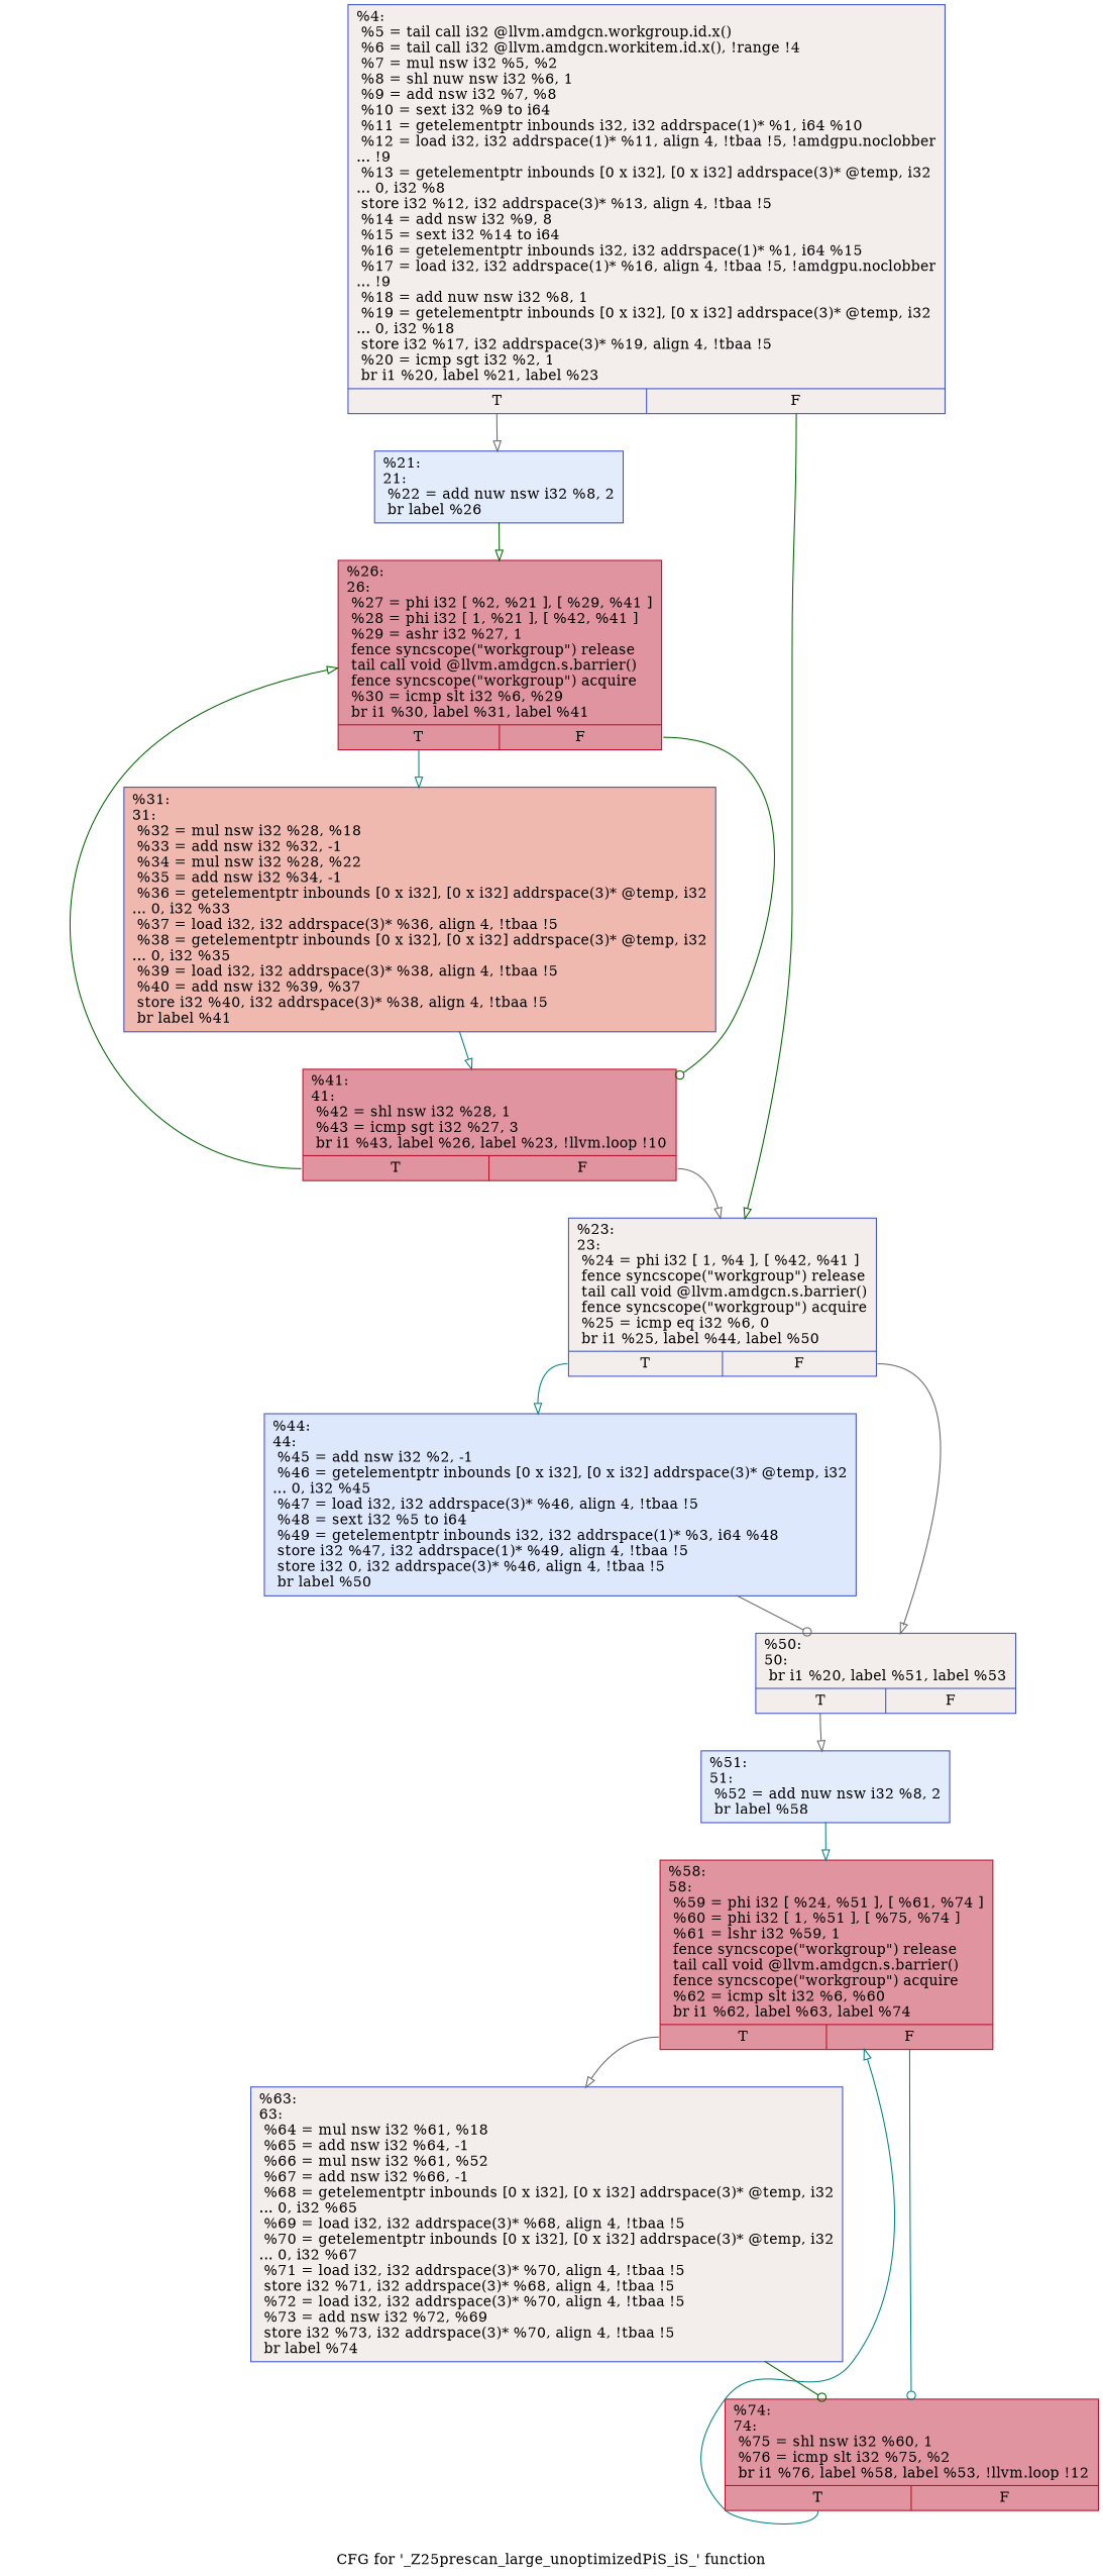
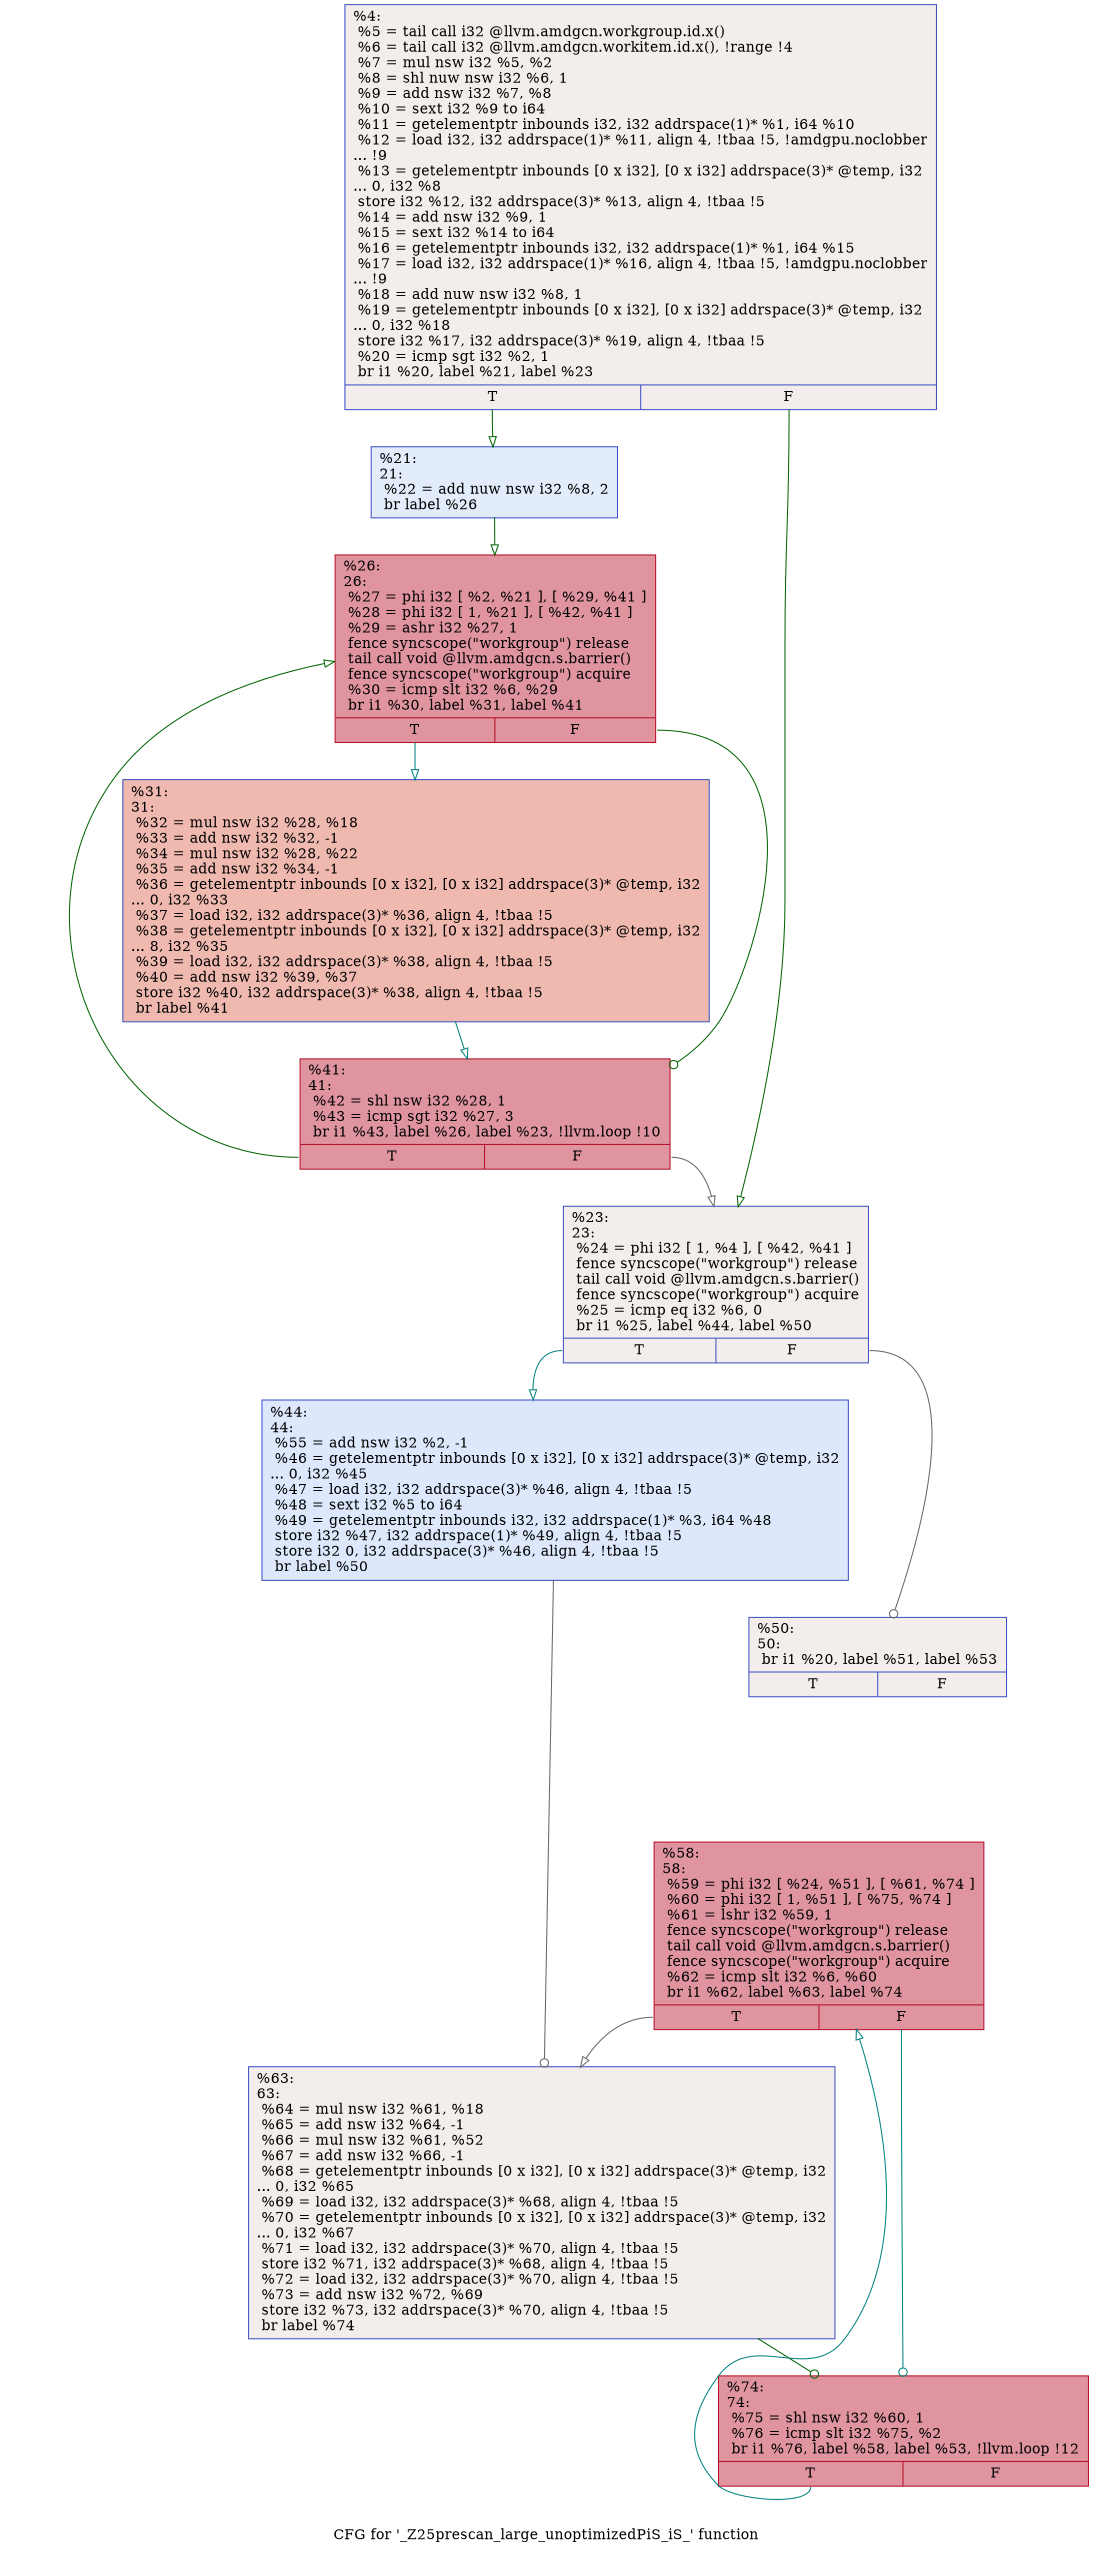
  digraph {
    label="CFG for '_Z25prescan_large_unoptimizedPiS_iS_' function"
    node [color="#3d50c3ff" fillcolor="#e3d9d370" shape=record style=filled]
    edge [arrowhead=onormal color=gray40 tailport=s0]
-   n1 [label="{%4:\l  %5 = tail call i32 @llvm.amdgcn.workgroup.id.x()\l  %6 = tail call i32 @llvm.amdgcn.workitem.id.x(), !range !4\l  %7 = mul nsw i32 %5, %2\l  %8 = shl nuw nsw i32 %6, 1\l  %9 = add nsw i32 %7, %8\l  %10 = sext i32 %9 to i64\l  %11 = getelementptr inbounds i32, i32 addrspace(1)* %1, i64 %10\l  %12 = load i32, i32 addrspace(1)* %11, align 4, !tbaa !5, !amdgpu.noclobber\l... !9\l  %13 = getelementptr inbounds [0 x i32], [0 x i32] addrspace(3)* @temp, i32\l... 0, i32 %8\l  store i32 %12, i32 addrspace(3)* %13, align 4, !tbaa !5\l  %14 = add nsw i32 %9, 8\l  %15 = sext i32 %14 to i64\l  %16 = getelementptr inbounds i32, i32 addrspace(1)* %1, i64 %15\l  %17 = load i32, i32 addrspace(1)* %16, align 4, !tbaa !5, !amdgpu.noclobber\l... !9\l  %18 = add nuw nsw i32 %8, 1\l  %19 = getelementptr inbounds [0 x i32], [0 x i32] addrspace(3)* @temp, i32\l... 0, i32 %18\l  store i32 %17, i32 addrspace(3)* %19, align 4, !tbaa !5\l  %20 = icmp sgt i32 %2, 1\l  br i1 %20, label %21, label %23\l|{<s0>T|<s1>F}}"]
+   n1 [label="{%4:\l  %5 = tail call i32 @llvm.amdgcn.workgroup.id.x()\l  %6 = tail call i32 @llvm.amdgcn.workitem.id.x(), !range !4\l  %7 = mul nsw i32 %5, %2\l  %8 = shl nuw nsw i32 %6, 1\l  %9 = add nsw i32 %7, %8\l  %10 = sext i32 %9 to i64\l  %11 = getelementptr inbounds i32, i32 addrspace(1)* %1, i64 %10\l  %12 = load i32, i32 addrspace(1)* %11, align 4, !tbaa !5, !amdgpu.noclobber\l... !9\l  %13 = getelementptr inbounds [0 x i32], [0 x i32] addrspace(3)* @temp, i32\l... 0, i32 %8\l  store i32 %12, i32 addrspace(3)* %13, align 4, !tbaa !5\l  %14 = add nsw i32 %9, 1\l  %15 = sext i32 %14 to i64\l  %16 = getelementptr inbounds i32, i32 addrspace(1)* %1, i64 %15\l  %17 = load i32, i32 addrspace(1)* %16, align 4, !tbaa !5, !amdgpu.noclobber\l... !9\l  %18 = add nuw nsw i32 %8, 1\l  %19 = getelementptr inbounds [0 x i32], [0 x i32] addrspace(3)* @temp, i32\l... 0, i32 %18\l  store i32 %17, i32 addrspace(3)* %19, align 4, !tbaa !5\l  %20 = icmp sgt i32 %2, 1\l  br i1 %20, label %21, label %23\l|{<s0>T|<s1>F}}"]
    n2 [fillcolor="#bfd3f670" label="{%21:\l21:                                               \l  %22 = add nuw nsw i32 %8, 2\l  br label %26\l}"]
    n3 [label="{%23:\l23:                                               \l  %24 = phi i32 [ 1, %4 ], [ %42, %41 ]\l  fence syncscope(\"workgroup\") release\l  tail call void @llvm.amdgcn.s.barrier()\l  fence syncscope(\"workgroup\") acquire\l  %25 = icmp eq i32 %6, 0\l  br i1 %25, label %44, label %50\l|{<s0>T|<s1>F}}"]
    n4 [color="#b70d28ff" fillcolor="#b70d2870" label="{%26:\l26:                                               \l  %27 = phi i32 [ %2, %21 ], [ %29, %41 ]\l  %28 = phi i32 [ 1, %21 ], [ %42, %41 ]\l  %29 = ashr i32 %27, 1\l  fence syncscope(\"workgroup\") release\l  tail call void @llvm.amdgcn.s.barrier()\l  fence syncscope(\"workgroup\") acquire\l  %30 = icmp slt i32 %6, %29\l  br i1 %30, label %31, label %41\l|{<s0>T|<s1>F}}"]
-   n5 [fillcolor="#b2ccfb70" label="{%44:\l44:                                               \l  %45 = add nsw i32 %2, -1\l  %46 = getelementptr inbounds [0 x i32], [0 x i32] addrspace(3)* @temp, i32\l... 0, i32 %45\l  %47 = load i32, i32 addrspace(3)* %46, align 4, !tbaa !5\l  %48 = sext i32 %5 to i64\l  %49 = getelementptr inbounds i32, i32 addrspace(1)* %3, i64 %48\l  store i32 %47, i32 addrspace(1)* %49, align 4, !tbaa !5\l  store i32 0, i32 addrspace(3)* %46, align 4, !tbaa !5\l  br label %50\l}"]
+   n5 [fillcolor="#b2ccfb70" label="{%44:\l44:                                               \l  %55 = add nsw i32 %2, -1\l  %46 = getelementptr inbounds [0 x i32], [0 x i32] addrspace(3)* @temp, i32\l... 0, i32 %45\l  %47 = load i32, i32 addrspace(3)* %46, align 4, !tbaa !5\l  %48 = sext i32 %5 to i64\l  %49 = getelementptr inbounds i32, i32 addrspace(1)* %3, i64 %48\l  store i32 %47, i32 addrspace(1)* %49, align 4, !tbaa !5\l  store i32 0, i32 addrspace(3)* %46, align 4, !tbaa !5\l  br label %50\l}"]
    n6 [label="{%50:\l50:                                               \l  br i1 %20, label %51, label %53\l|{<s0>T|<s1>F}}"]
-   n7 [fillcolor="#de614d70" label="{%31:\l31:                                               \l  %32 = mul nsw i32 %28, %18\l  %33 = add nsw i32 %32, -1\l  %34 = mul nsw i32 %28, %22\l  %35 = add nsw i32 %34, -1\l  %36 = getelementptr inbounds [0 x i32], [0 x i32] addrspace(3)* @temp, i32\l... 0, i32 %33\l  %37 = load i32, i32 addrspace(3)* %36, align 4, !tbaa !5\l  %38 = getelementptr inbounds [0 x i32], [0 x i32] addrspace(3)* @temp, i32\l... 0, i32 %35\l  %39 = load i32, i32 addrspace(3)* %38, align 4, !tbaa !5\l  %40 = add nsw i32 %39, %37\l  store i32 %40, i32 addrspace(3)* %38, align 4, !tbaa !5\l  br label %41\l}"]
+   n7 [fillcolor="#de614d70" label="{%31:\l31:                                               \l  %32 = mul nsw i32 %28, %18\l  %33 = add nsw i32 %32, -1\l  %34 = mul nsw i32 %28, %22\l  %35 = add nsw i32 %34, -1\l  %36 = getelementptr inbounds [0 x i32], [0 x i32] addrspace(3)* @temp, i32\l... 0, i32 %33\l  %37 = load i32, i32 addrspace(3)* %36, align 4, !tbaa !5\l  %38 = getelementptr inbounds [0 x i32], [0 x i32] addrspace(3)* @temp, i32\l... 8, i32 %35\l  %39 = load i32, i32 addrspace(3)* %38, align 4, !tbaa !5\l  %40 = add nsw i32 %39, %37\l  store i32 %40, i32 addrspace(3)* %38, align 4, !tbaa !5\l  br label %41\l}"]
    n8 [color="#b70d28ff" fillcolor="#b70d2870" label="{%41:\l41:                                               \l  %42 = shl nsw i32 %28, 1\l  %43 = icmp sgt i32 %27, 3\l  br i1 %43, label %26, label %23, !llvm.loop !10\l|{<s0>T|<s1>F}}"]
-   n9 [fillcolor="#bfd3f670" label="{%51:\l51:                                               \l  %52 = add nuw nsw i32 %8, 2\l  br label %58\l}"]
    n10 [color="#b70d28ff" fillcolor="#b70d2870" label="{%58:\l58:                                               \l  %59 = phi i32 [ %24, %51 ], [ %61, %74 ]\l  %60 = phi i32 [ 1, %51 ], [ %75, %74 ]\l  %61 = lshr i32 %59, 1\l  fence syncscope(\"workgroup\") release\l  tail call void @llvm.amdgcn.s.barrier()\l  fence syncscope(\"workgroup\") acquire\l  %62 = icmp slt i32 %6, %60\l  br i1 %62, label %63, label %74\l|{<s0>T|<s1>F}}"]
    n11 [label="{%63:\l63:                                               \l  %64 = mul nsw i32 %61, %18\l  %65 = add nsw i32 %64, -1\l  %66 = mul nsw i32 %61, %52\l  %67 = add nsw i32 %66, -1\l  %68 = getelementptr inbounds [0 x i32], [0 x i32] addrspace(3)* @temp, i32\l... 0, i32 %65\l  %69 = load i32, i32 addrspace(3)* %68, align 4, !tbaa !5\l  %70 = getelementptr inbounds [0 x i32], [0 x i32] addrspace(3)* @temp, i32\l... 0, i32 %67\l  %71 = load i32, i32 addrspace(3)* %70, align 4, !tbaa !5\l  store i32 %71, i32 addrspace(3)* %68, align 4, !tbaa !5\l  %72 = load i32, i32 addrspace(3)* %70, align 4, !tbaa !5\l  %73 = add nsw i32 %72, %69\l  store i32 %73, i32 addrspace(3)* %70, align 4, !tbaa !5\l  br label %74\l}"]
    n12 [color="#b70d28ff" fillcolor="#b70d2870" label="{%74:\l74:                                               \l  %75 = shl nsw i32 %60, 1\l  %76 = icmp slt i32 %75, %2\l  br i1 %76, label %58, label %53, !llvm.loop !12\l|{<s0>T|<s1>F}}"]
-   n1 -> n2
+   n1 -> n2 [color=darkgreen]
    n1 -> n3 [color=darkgreen tailport=s1]
    n2 -> n4 [color=darkgreen]
    n3 -> n5 [color=teal]
-   n3 -> n6 [tailport=s1]
+   n3 -> n6 [arrowhead=odot tailport=s1]
    n4 -> n7 [color=teal]
    n4 -> n8 [arrowhead=odot color=darkgreen tailport=s1]
-   n5 -> n6 [arrowhead=odot]
-   n6 -> n9
+   n5 -> n11 [arrowhead=odot]
    n7 -> n8 [color=teal]
    n8 -> n3 [tailport=s1]
    n8 -> n4 [color=darkgreen]
-   n9 -> n10 [color=teal]
    n10 -> n11
    n10 -> n12 [arrowhead=odot color=teal tailport=s1]
    n11 -> n12 [arrowhead=odot color=darkgreen]
    n12 -> n10 [color=teal]
  }
